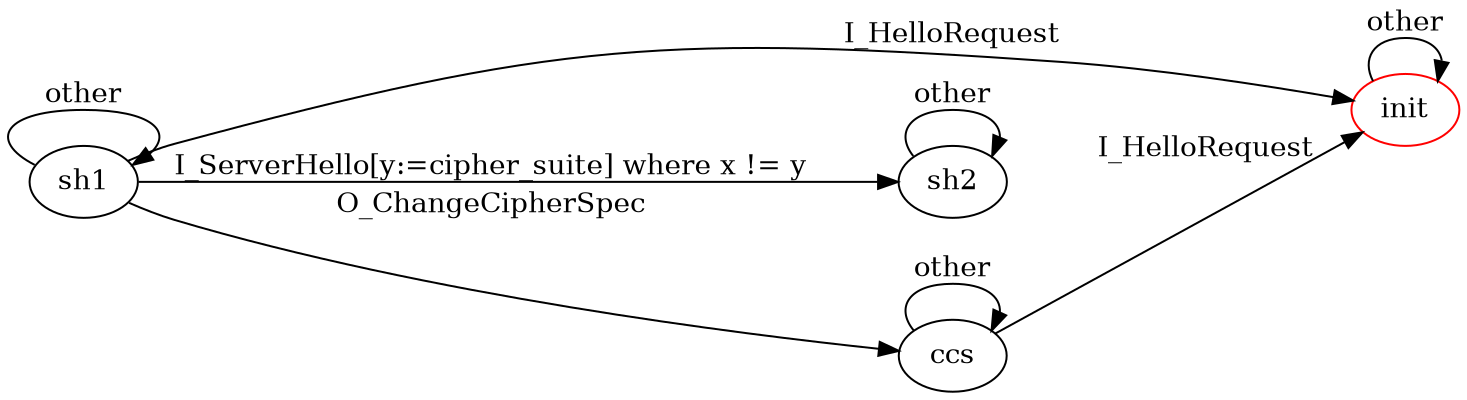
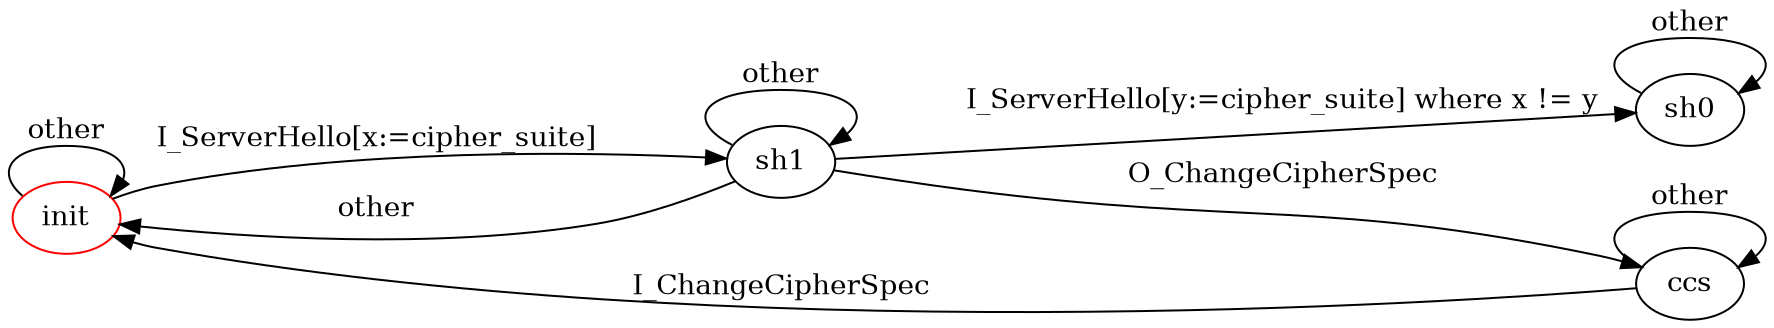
  digraph {
    rankdir=LR
    init [color=red]
    sh1
-   sh2
+   sh2 [label=sh0]
    ccs
    init -> init [label=other]
-   sh1 -> init [label=I_HelloRequest]
+   init -> sh1 [label="I_ServerHello[x:=cipher_suite]"]
+   sh1 -> init [label=other]
    sh1 -> sh1 [label=other]
    sh1 -> sh2 [label="I_ServerHello[y:=cipher_suite] where x != y"]
    sh1 -> ccs [label=O_ChangeCipherSpec]
    sh2 -> sh2 [label=other]
-   ccs -> init [label=I_HelloRequest]
+   ccs -> init [label=I_ChangeCipherSpec]
    ccs -> ccs [label=other]
  }
